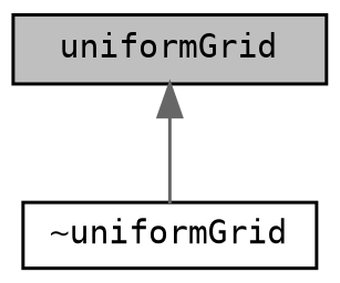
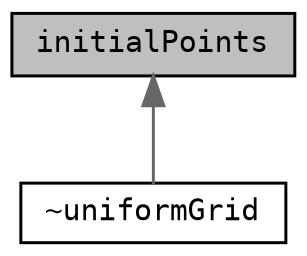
  digraph {
    rankdir=TB
    fontname="DejaVu Sans Mono"
    node [color=black fontname="DejaVu Sans Mono" fontsize=10 shape=record]
-   n1 [fillcolor=grey75 fontcolor=black height=0.2 label=uniformGrid style=filled width=0.4]
+   n1 [fillcolor=grey75 fontcolor=black height=0.2 label=initialPoints style=filled width=0.4]
    n2 [height=0.2 label="~uniformGrid" width=0.4]
    n1 -> n2 [color=gray40 dir=back fontname="DejaVu Sans Mono" fontsize=10 labelfontname=Helvetica labelfontsize=10 style=solid]
  }
